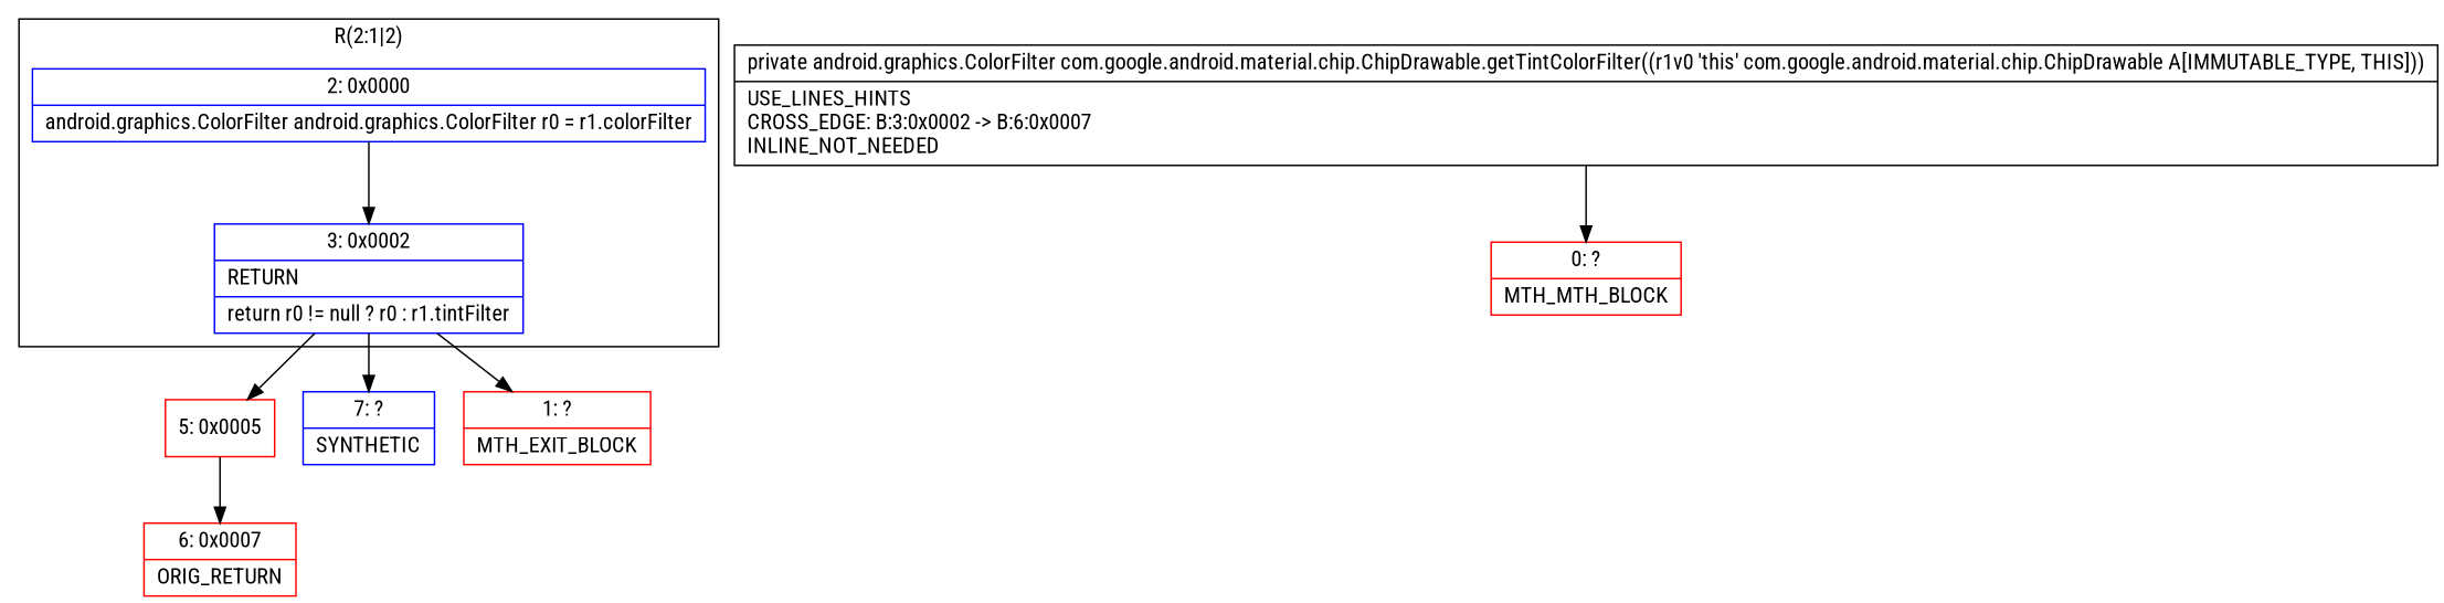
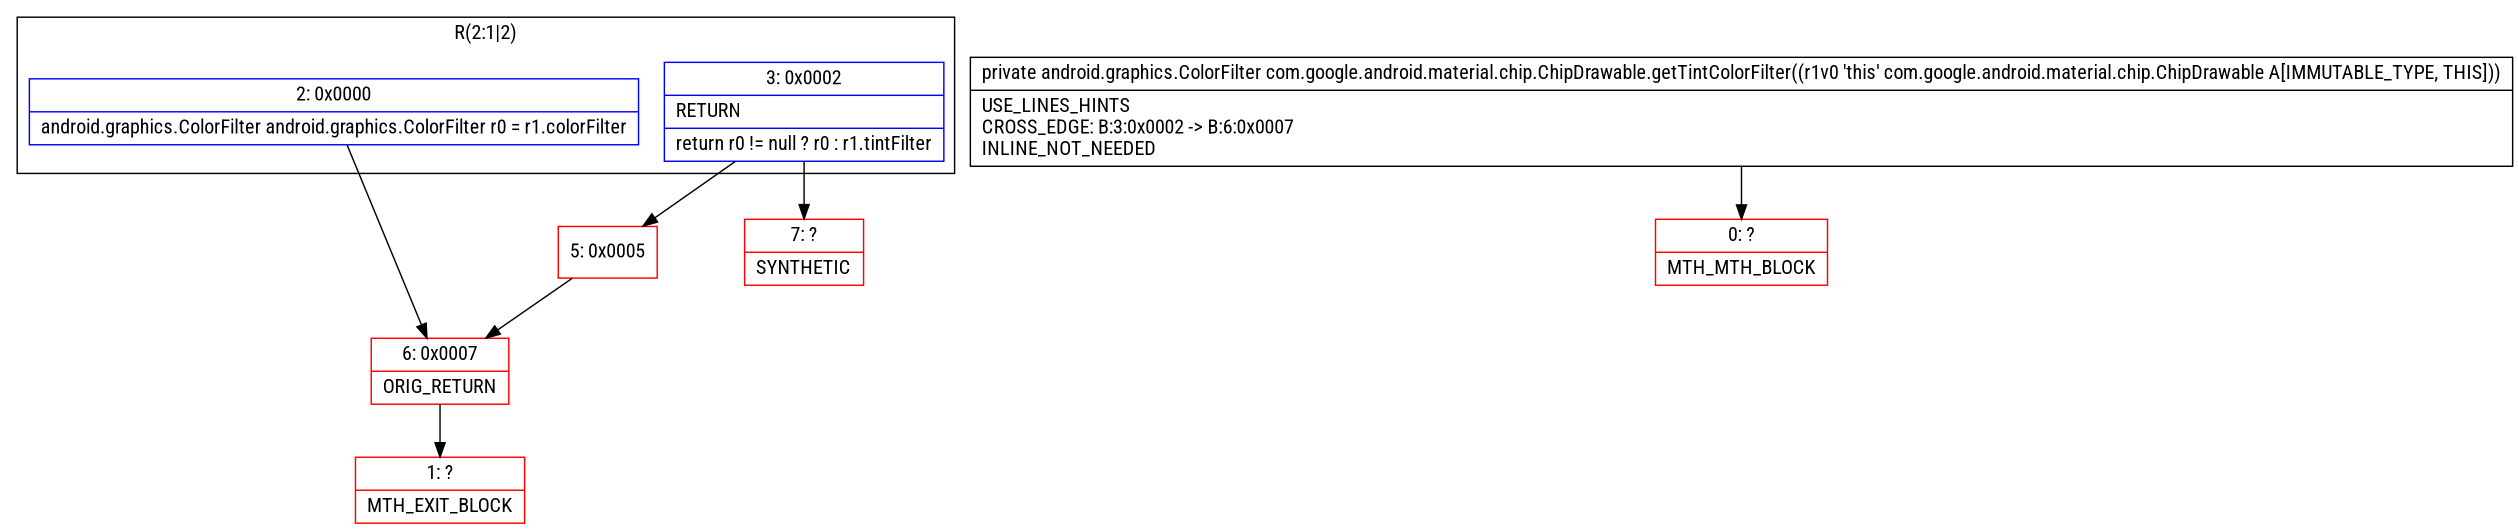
  digraph {
    fontname="Roboto Condensed"
    node [color=red fontname="Roboto Condensed" shape=record]
    edge [fontname="Roboto Condensed"]
    n1 [color=blue label="{2\:\ 0x0000|android.graphics.ColorFilter android.graphics.ColorFilter r0 = r1.colorFilter\l}"]
    n2 [color=blue label="{3\:\ 0x0002|RETURN\l|return r0 != null ? r0 : r1.tintFilter\l}"]
    n3 [label="{5\:\ 0x0005}"]
-   n4 [color=blue label="{7\:\ ?|SYNTHETIC\l}"]
+   n4 [label="{7\:\ ?|SYNTHETIC\l}"]
    n5 [label="{6\:\ 0x0007|ORIG_RETURN\l}"]
    n6 [label="{0\:\ ?|MTH_MTH_BLOCK\l}"]
    n7 [label="{1\:\ ?|MTH_EXIT_BLOCK\l}"]
    n8 [label="{private android.graphics.ColorFilter com.google.android.material.chip.ChipDrawable.getTintColorFilter((r1v0 'this' com.google.android.material.chip.ChipDrawable A[IMMUTABLE_TYPE, THIS]))  | USE_LINES_HINTS\lCROSS_EDGE: B:3:0x0002 \-\> B:6:0x0007\lINLINE_NOT_NEEDED\l}" color=""]
    subgraph cluster_1 {
      label="R(2:1|2)"
      n1
      n2
    }
-   n1 -> n2
+   n1 -> n5
    n2 -> n3
    n2 -> n4
    n3 -> n5
-   n2 -> n7
+   n5 -> n7
    n8 -> n6
  }
